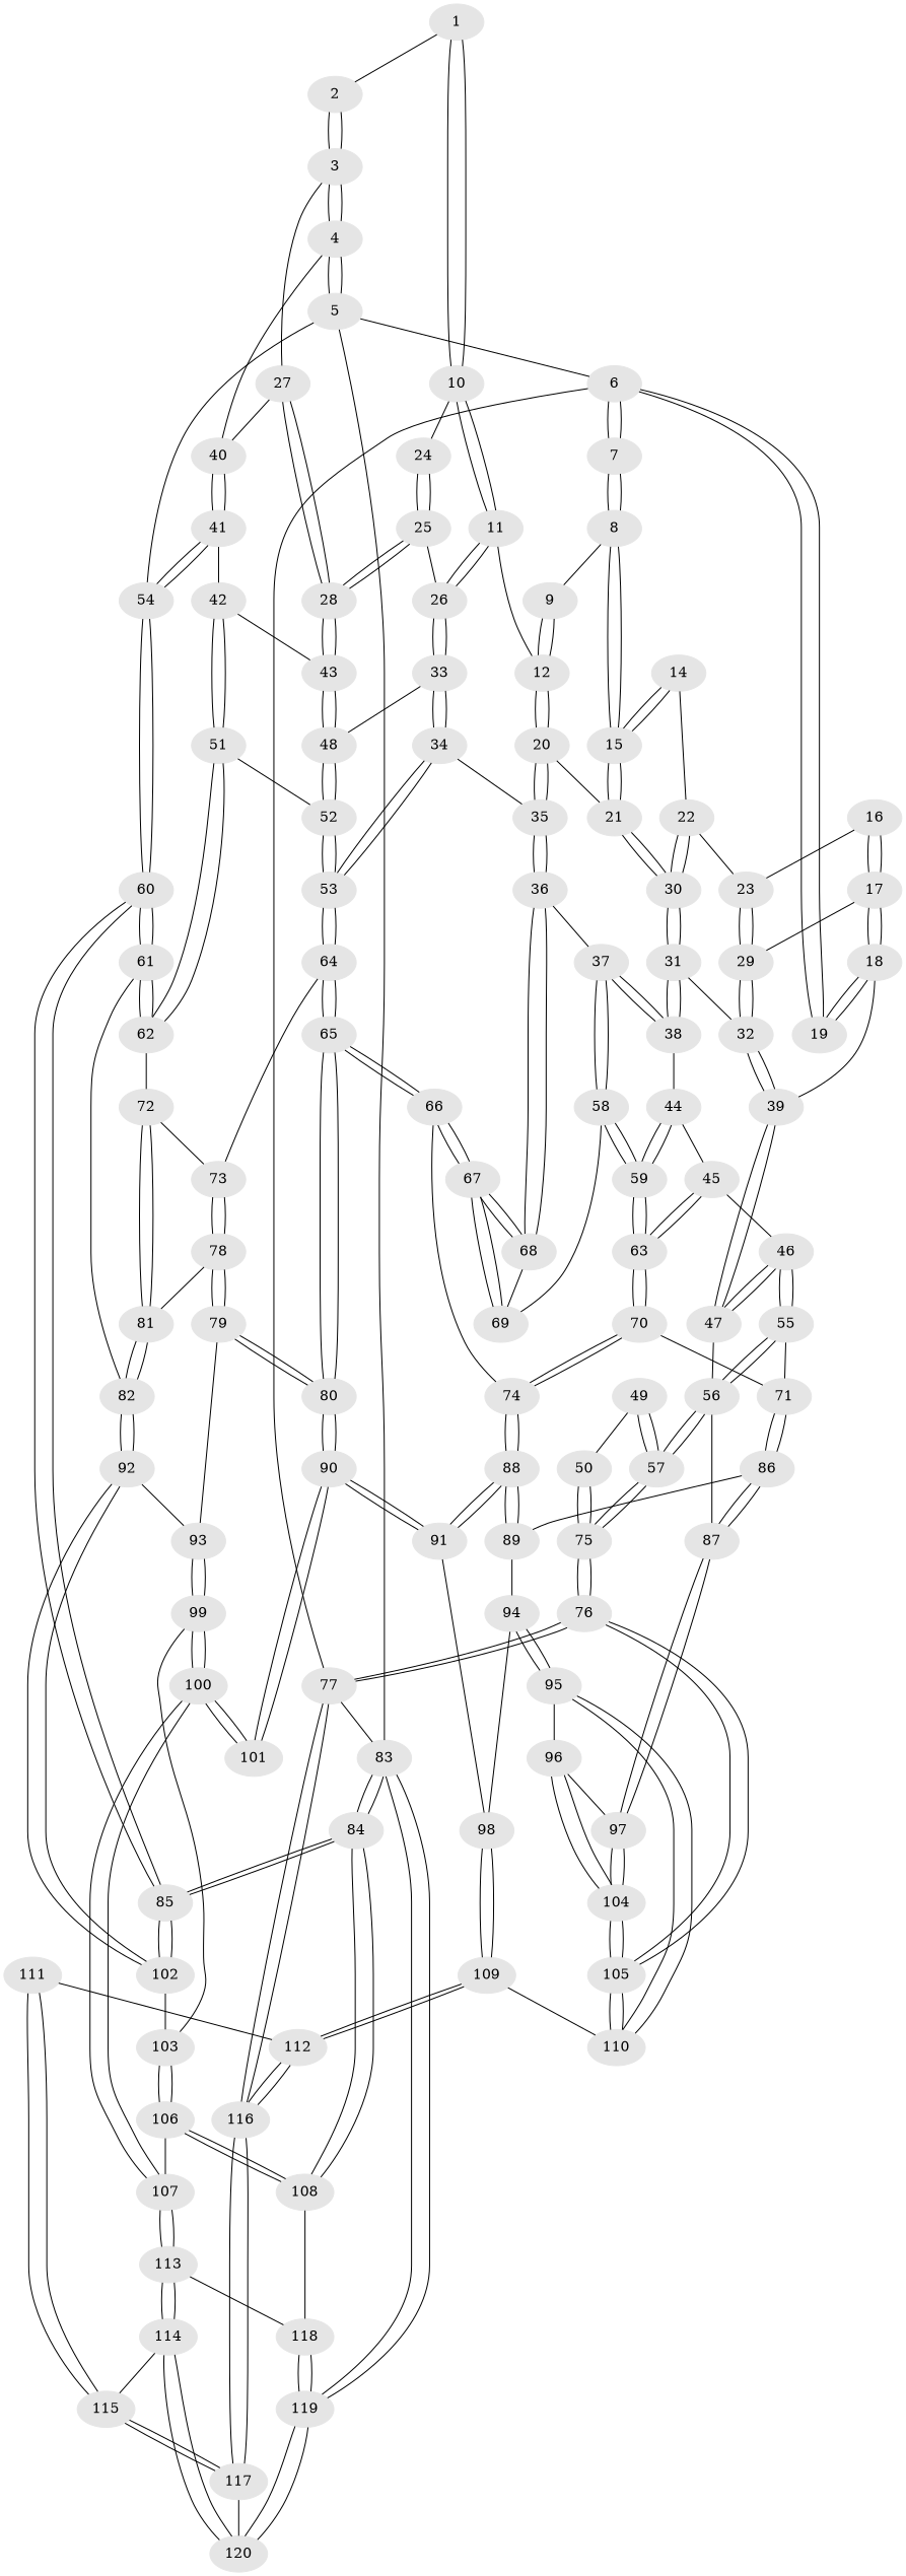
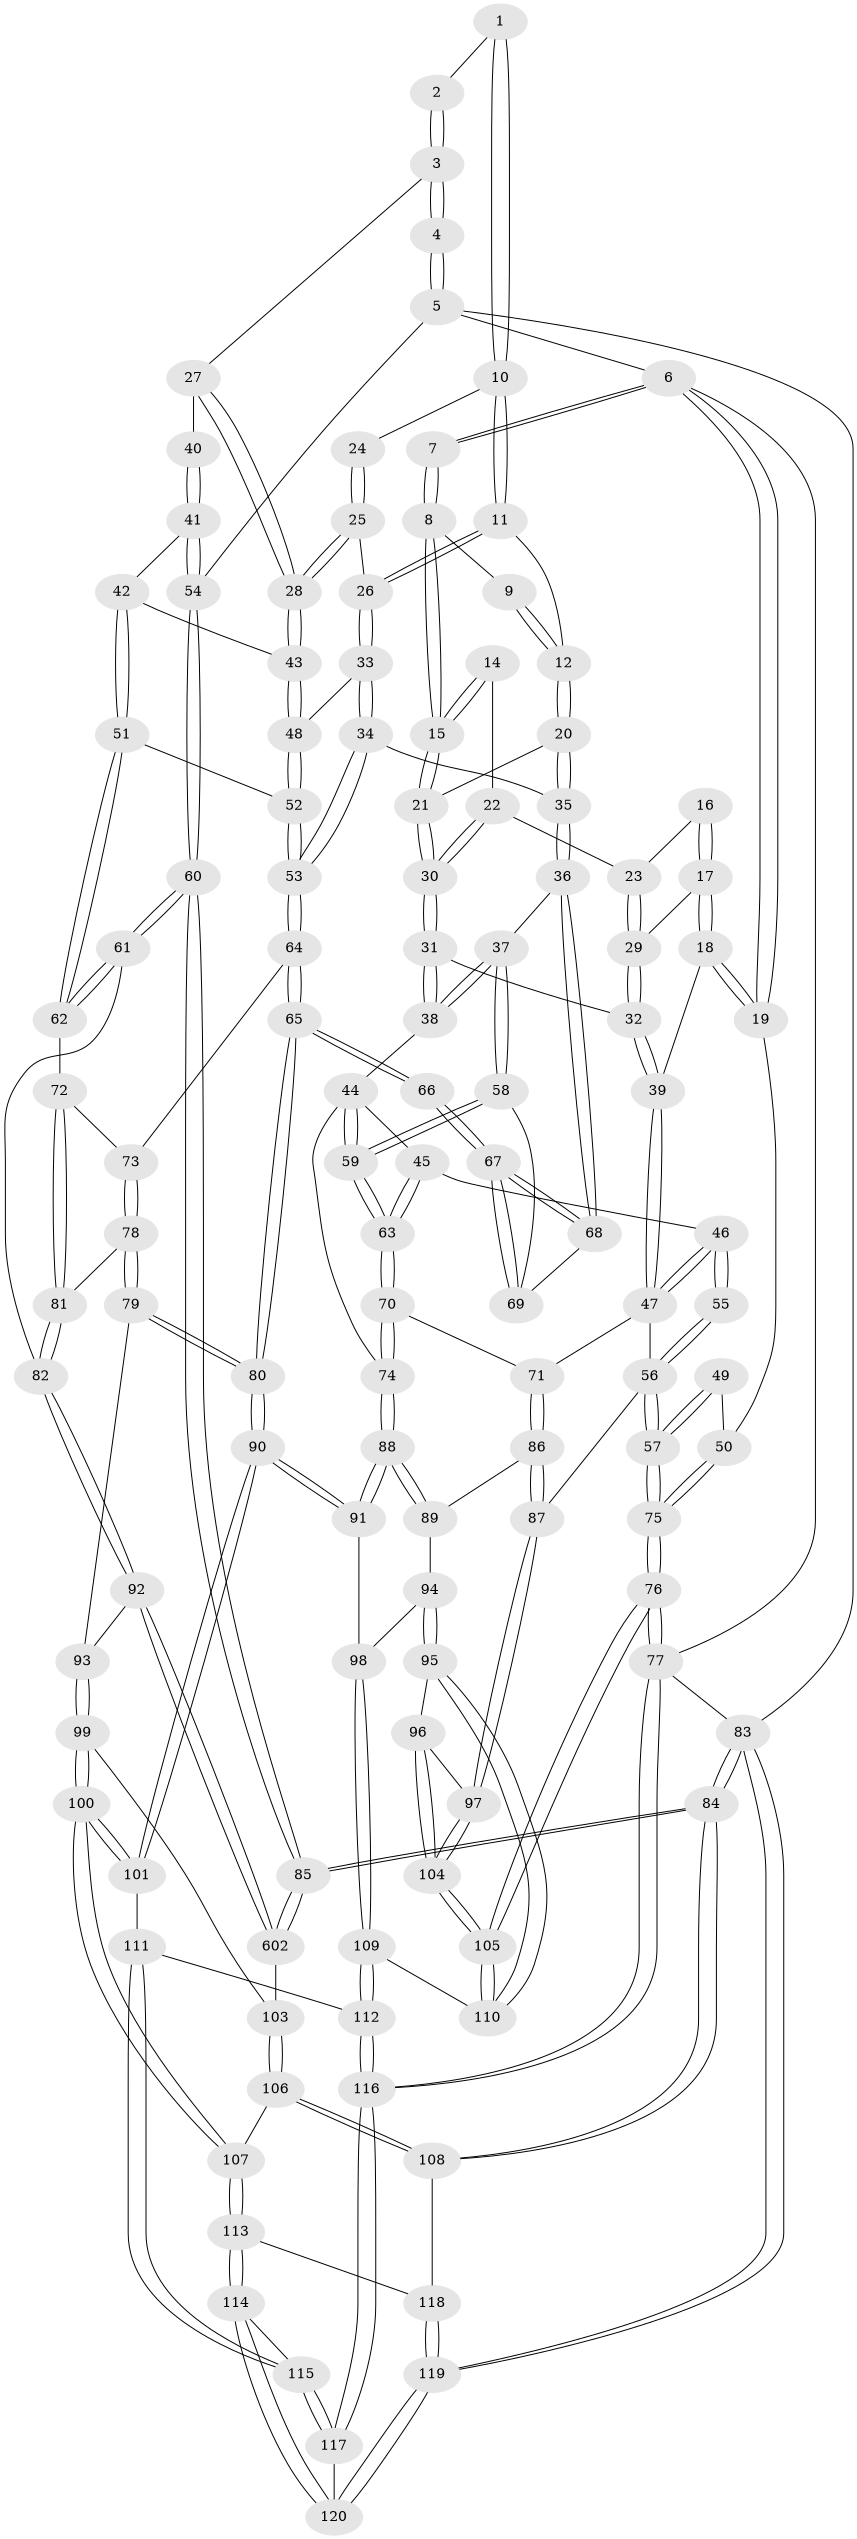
  graph {
    node [color=gray90 style=filled]
    1
    2
    10
    3
    24
    11
    4
    27
    25
    5
    40
    28
    6
    54
    83
    41
    7
    19
    77
    60
    84
    119
    8
    50
    116
    9
    15
    12
    21
    20
    26
    33
    35
    14
    22
    16
    17
    23
    30
    18
    29
    39
    32
    47
    75
    36
    31
    43
    34
    48
    38
    44
    53
    52
    64
    37
    68
    58
    69
    59
    45
    56
    42
    51
    62
    46
    63
    55
    70
    71
    49
    57
    76
    72
    65
    73
    61
    85
    87
    86
    97
    82
-   102
+   102 [label=602]
    92
    81
    74
    66
    80
    78
    67
    90
    88
    89
    79
    91
    105
    110
    117
    93
    99
    101
    108
    120
    118
    103
    94
    104
    98
    95
    111
    109
    100
    96
    112
    107
    106
    113
    115
    114
    1 -- 2
    1 -- 10
    1 -- 10
    2 -- 3
    2 -- 3
    10 -- 24
    10 -- 11
    10 -- 11
    3 -- 4
    3 -- 4
    3 -- 27
    24 -- 25
    24 -- 25
    11 -- 12
    11 -- 26
    11 -- 26
    4 -- 5
    4 -- 5
-   4 -- 40
    27 -- 40
    27 -- 28
    27 -- 28
    25 -- 28
    25 -- 28
    25 -- 26
    5 -- 6
    5 -- 54
    5 -- 83
    40 -- 41
    40 -- 41
    28 -- 43
    28 -- 43
    6 -- 7
    6 -- 7
    6 -- 19
    6 -- 19
    6 -- 77
    54 -- 60
    54 -- 60
    83 -- 84
    83 -- 84
    83 -- 119
    83 -- 119
    41 -- 54
    41 -- 54
    41 -- 42
    7 -- 8
    7 -- 8
+   19 -- 50
    77 -- 83
    77 -- 116
    77 -- 116
    60 -- 61
    60 -- 61
    60 -- 85
    60 -- 85
    84 -- 85
    84 -- 85
    84 -- 108
    84 -- 108
    119 -- 120
    119 -- 120
    8 -- 9
    8 -- 15
    8 -- 15
    50 -- 75
    50 -- 75
    116 -- 117
    116 -- 117
    9 -- 12
    9 -- 12
    15 -- 21
    15 -- 21
    12 -- 20
    12 -- 20
    21 -- 30
    21 -- 30
    20 -- 21
    20 -- 35
    20 -- 35
    26 -- 33
    26 -- 33
    33 -- 34
    33 -- 34
    33 -- 48
    35 -- 36
    35 -- 36
    14 -- 15
    14 -- 15
    14 -- 22
    22 -- 23
    22 -- 30
    22 -- 30
    16 -- 17
    16 -- 17
    16 -- 23
    17 -- 18
    17 -- 18
    17 -- 29
    23 -- 29
    23 -- 29
    30 -- 31
    30 -- 31
    18 -- 19
    18 -- 19
    18 -- 39
    29 -- 32
    29 -- 32
    39 -- 47
    39 -- 47
    32 -- 39
    32 -- 39
    47 -- 56
    75 -- 76
    75 -- 76
    36 -- 37
    36 -- 68
    36 -- 68
    31 -- 32
    31 -- 38
    31 -- 38
    43 -- 48
    43 -- 48
    34 -- 35
    34 -- 53
    34 -- 53
    48 -- 52
    48 -- 52
    38 -- 44
    44 -- 59
    44 -- 59
    44 -- 45
    53 -- 64
    53 -- 64
    52 -- 53
    52 -- 53
    64 -- 65
    64 -- 65
    64 -- 73
    37 -- 38
    37 -- 38
    37 -- 58
    37 -- 58
    68 -- 69
    58 -- 69
    58 -- 59
    58 -- 59
    59 -- 63
    59 -- 63
    45 -- 46
    45 -- 63
    45 -- 63
    56 -- 57
    56 -- 57
    56 -- 87
    42 -- 43
    42 -- 51
    42 -- 51
    51 -- 52
    51 -- 62
    51 -- 62
    62 -- 72
    46 -- 47
    46 -- 47
    46 -- 55
    46 -- 55
    63 -- 70
    63 -- 70
    55 -- 56
    55 -- 56
-   55 -- 71
+   47 -- 71
    70 -- 71
    70 -- 74
    70 -- 74
    71 -- 86
    71 -- 86
    49 -- 50
    49 -- 57
    49 -- 57
    57 -- 75
    57 -- 75
    76 -- 77
    76 -- 77
    76 -- 105
    76 -- 105
    72 -- 73
    72 -- 81
    72 -- 81
    65 -- 66
    65 -- 66
    65 -- 80
    65 -- 80
    73 -- 78
    73 -- 78
    61 -- 62
    61 -- 62
    61 -- 82
    85 -- 102
    85 -- 102
    87 -- 97
    87 -- 97
    86 -- 87
    86 -- 87
    86 -- 89
    97 -- 104
    97 -- 104
    82 -- 92
    82 -- 92
    102 -- 103
    92 -- 102
    92 -- 102
    92 -- 93
    81 -- 82
    81 -- 82
    74 -- 88
    74 -- 88
-   66 -- 74
+   44 -- 74
    66 -- 67
    66 -- 67
    80 -- 90
    80 -- 90
    78 -- 81
    78 -- 79
    78 -- 79
    67 -- 68
    67 -- 68
    67 -- 69
    67 -- 69
    90 -- 91
    90 -- 91
    90 -- 101
    90 -- 101
    88 -- 89
    88 -- 89
    88 -- 91
    88 -- 91
    89 -- 94
    79 -- 80
    79 -- 80
    79 -- 93
    91 -- 98
    105 -- 110
    105 -- 110
    117 -- 120
    93 -- 99
    93 -- 99
    99 -- 103
    99 -- 100
    99 -- 100
+   101 -- 111
    108 -- 118
    118 -- 119
    118 -- 119
    103 -- 106
    103 -- 106
    94 -- 98
    94 -- 95
    94 -- 95
    104 -- 105
    104 -- 105
    98 -- 109
    98 -- 109
    95 -- 110
    95 -- 110
    95 -- 96
    111 -- 112
    111 -- 115
    111 -- 115
    109 -- 110
    109 -- 112
    109 -- 112
    100 -- 101
    100 -- 101
    100 -- 107
    100 -- 107
    96 -- 97
    96 -- 104
    96 -- 104
    112 -- 116
    112 -- 116
    107 -- 113
    107 -- 113
    106 -- 108
    106 -- 108
    106 -- 107
    113 -- 118
    113 -- 114
    113 -- 114
    115 -- 117
    115 -- 117
    114 -- 120
    114 -- 120
    114 -- 115
  }
